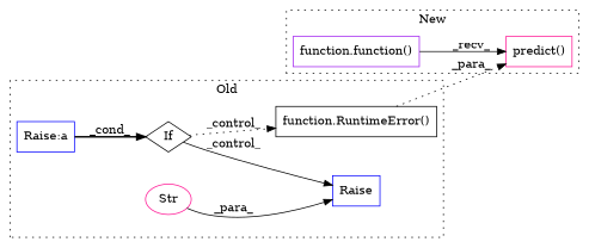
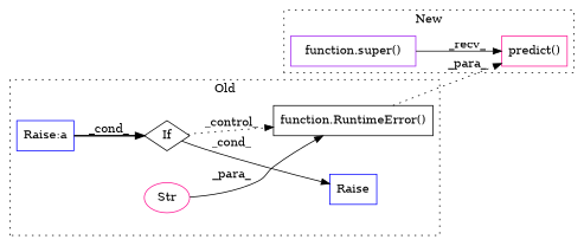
  digraph {
    rankdir=LR
    node [a=75 color=blue shape=box]
    edge [style=solid]
    n1 [a=91 l=6 label=Raise s=2783]
    n2 [a=96 color=black l=3 label=If s=2752 shape=diamond]
    n3 [a=61 l=14 label="Raise:a" s=2755]
    n4 [color=black l="13,1" label="function.RuntimeError()" s="2789,2888"]
    n5 [a=66 color=deeppink l=86 label=Str s=2802 shape=ellipse]
    n6 [color=deeppink l="16,1" label="predict()" s="3047,3068"]
-   n7 [color=purple l=7 label="function.function()" s=3047]
+   n7 [color=purple l=7 label="function.super()" s=3047]
    subgraph cluster_1 {
      label=Old
      style=dotted
      n1
      n2
      n3
      n4
      n5
    }
    subgraph cluster_2 {
      label=New
      style=dotted
      n6
      n7
    }
-   n2 -> n1 [label=_control_]
+   n2 -> n1 [label=_cond_]
    n2 -> n4 [label=_control_ style=dotted]
    n3 -> n2 [label=_cond_ style=bold]
    n4 -> n6 [label=_para_ style=dotted]
-   n5 -> n1 [label=_para_]
+   n5 -> n4 [label=_para_]
    n7 -> n6 [label=_recv_]
  }
